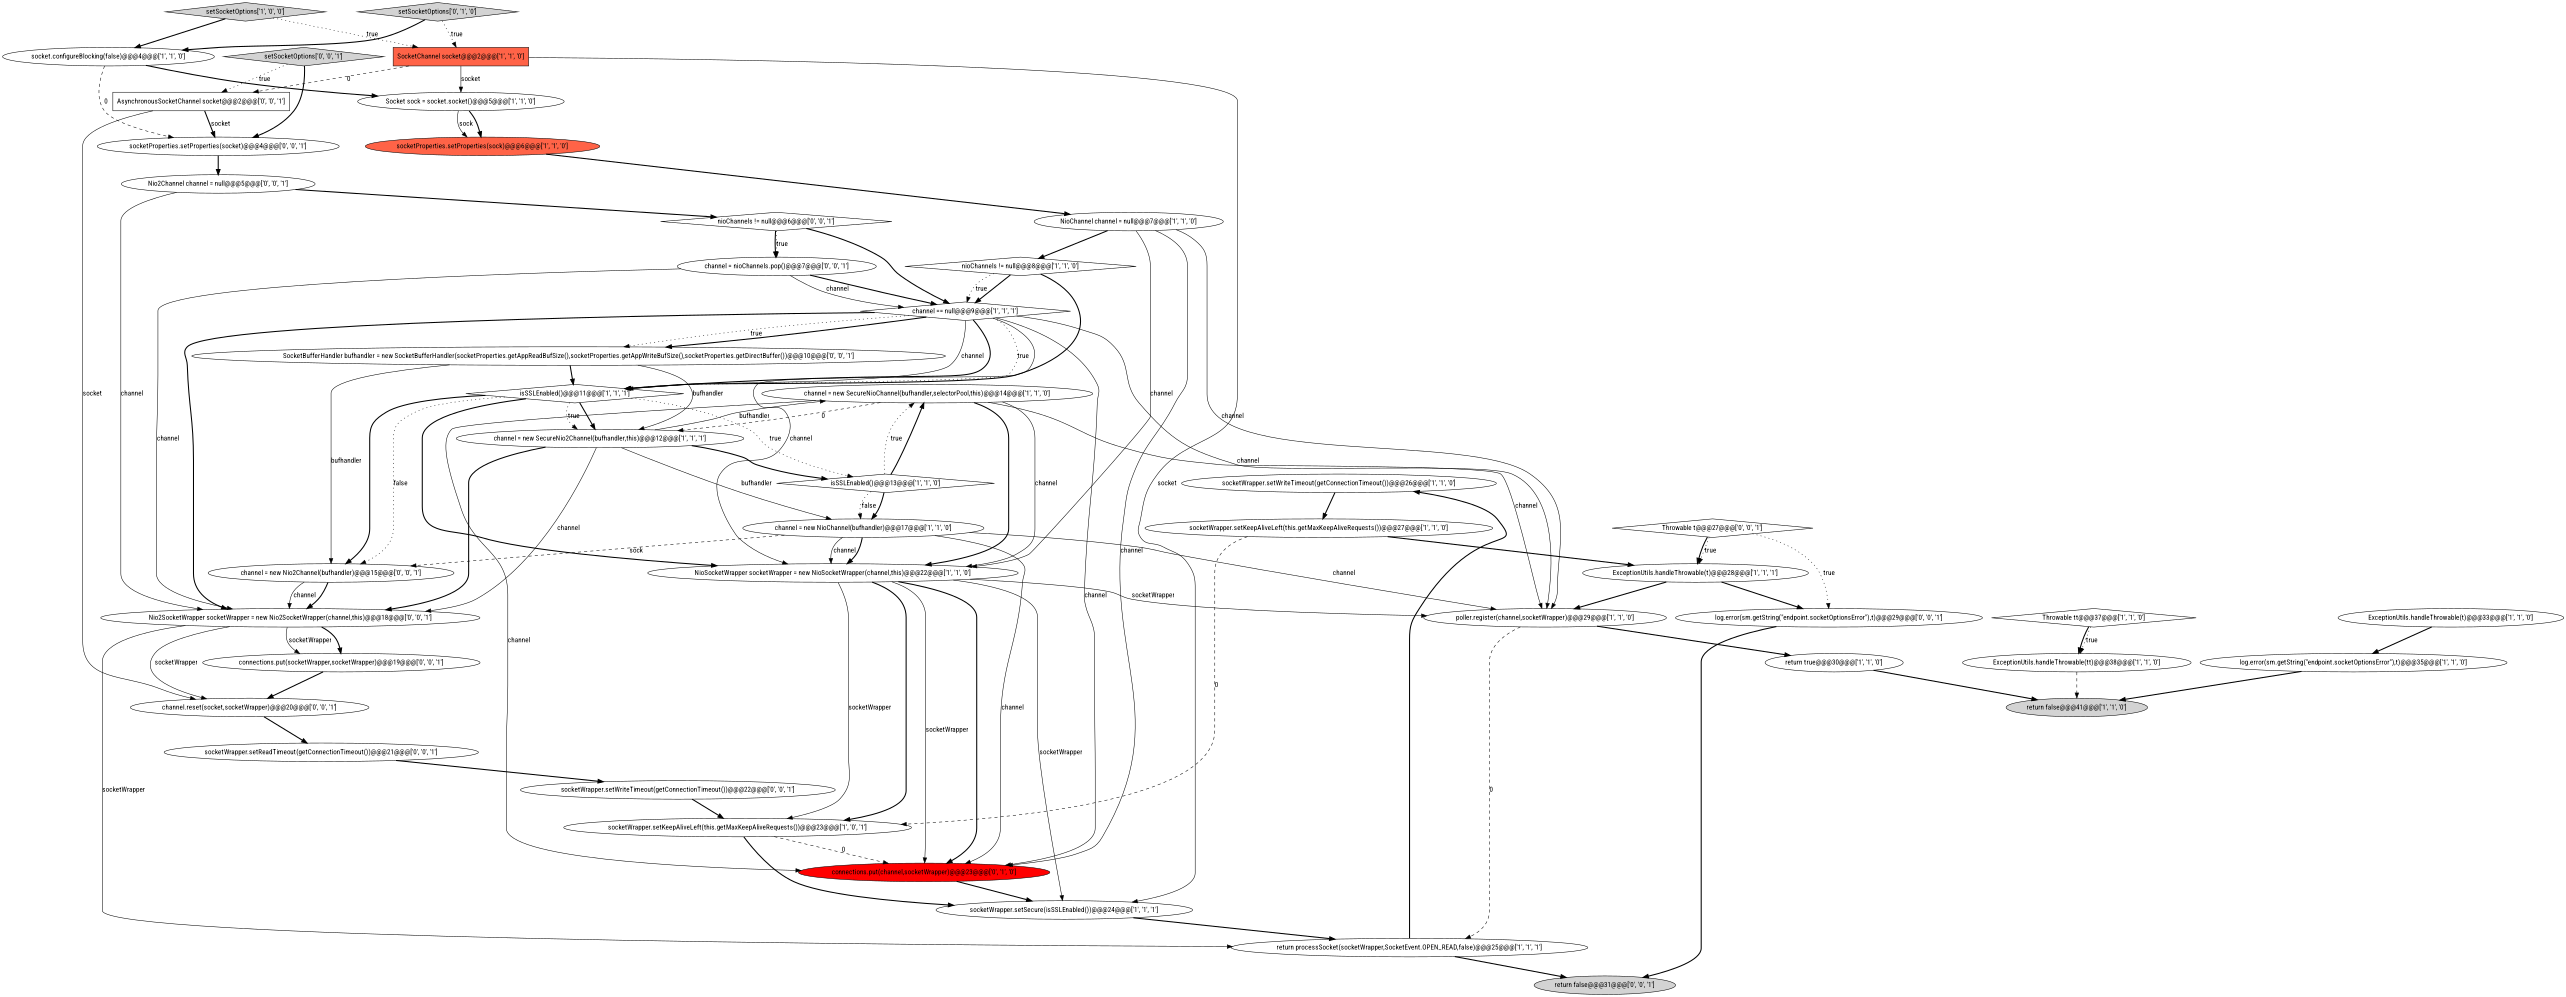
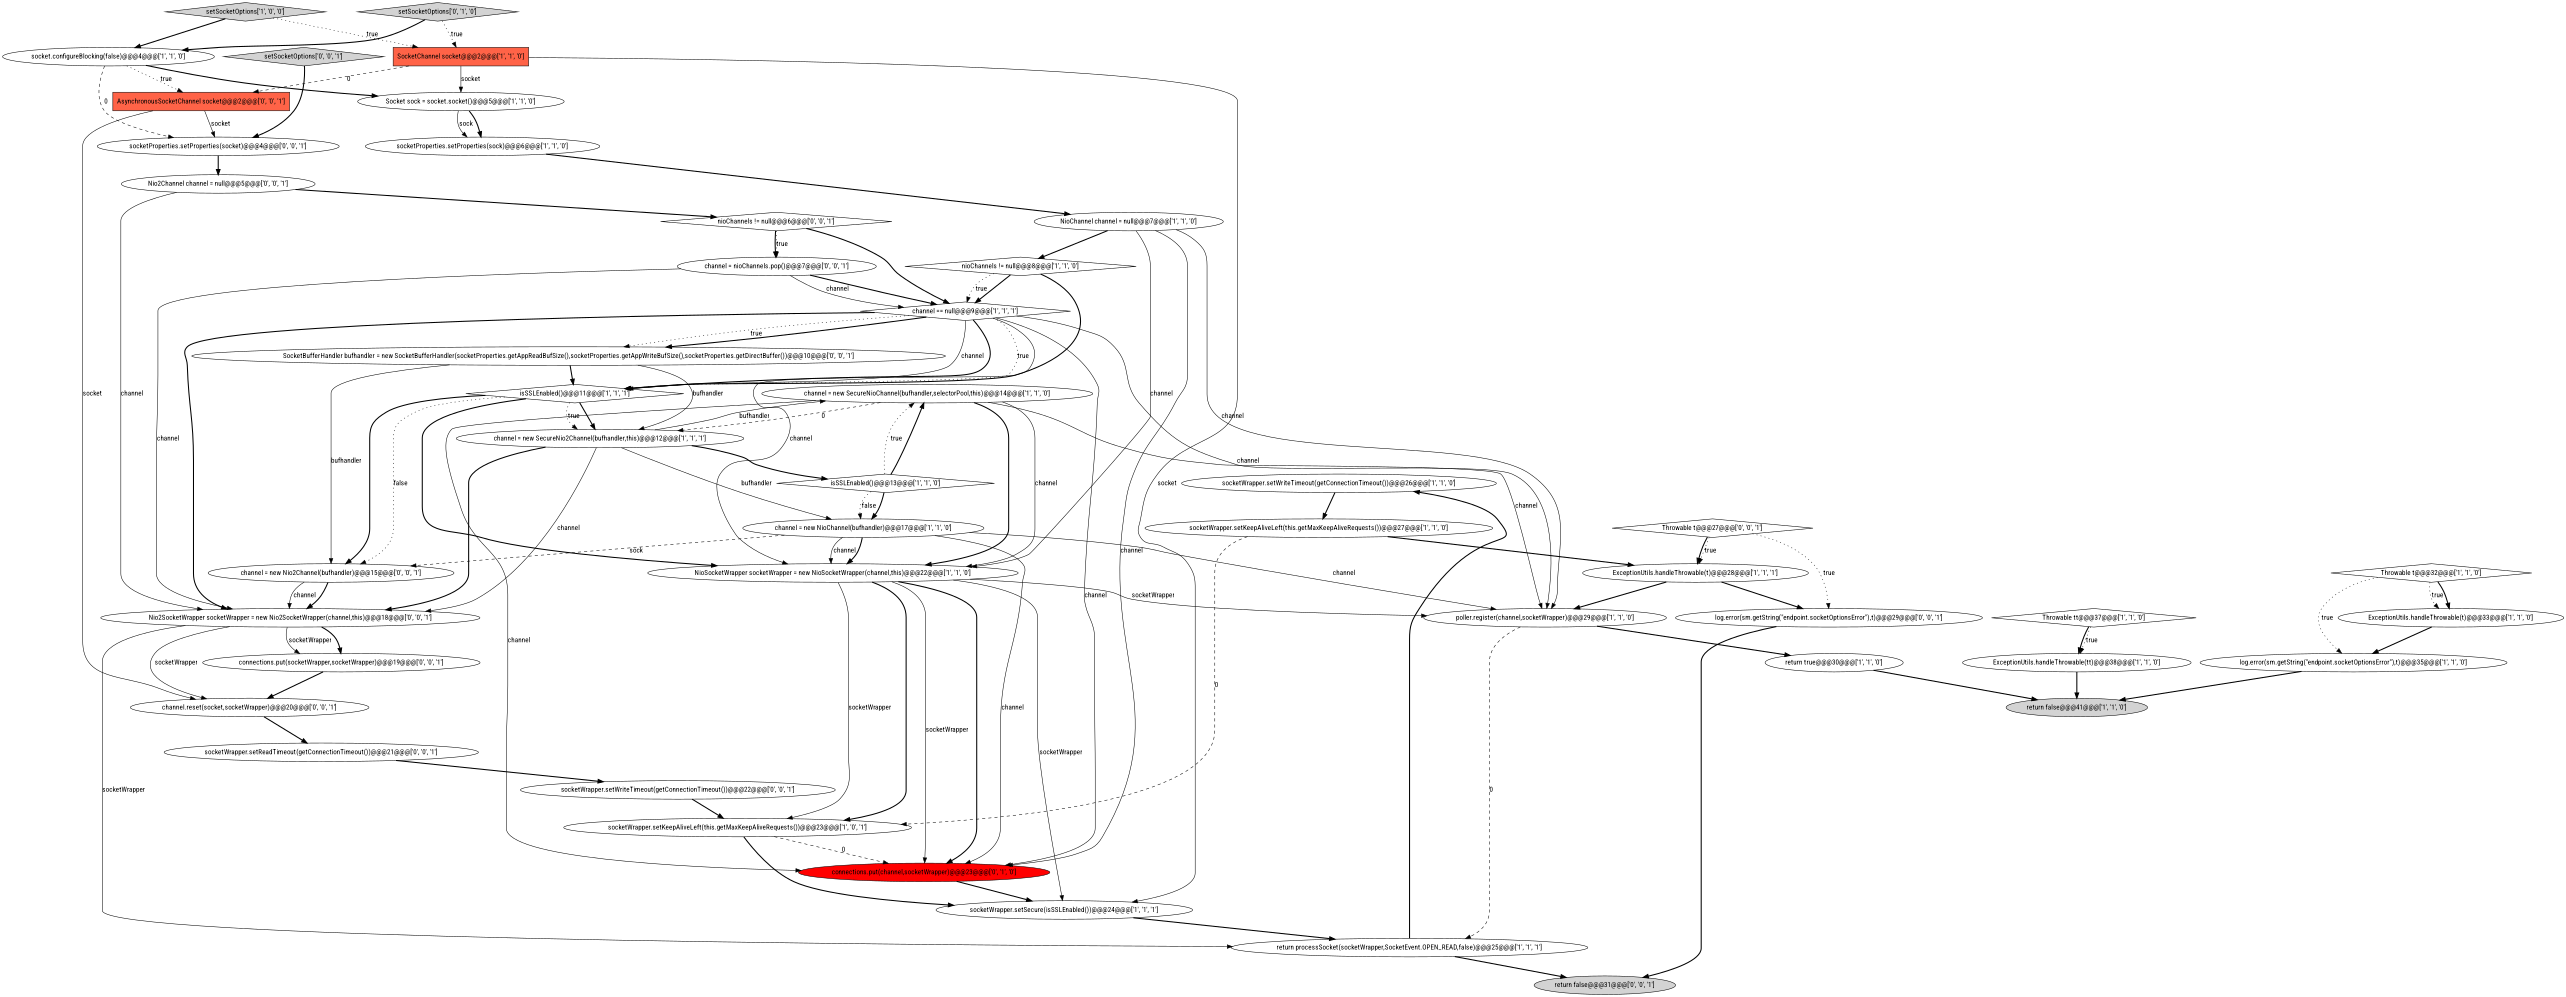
  digraph {
    fontname="Roboto Condensed"
    node [fillcolor=white fontname="Roboto Condensed" shape=ellipse style=filled]
    edge [fontname="Roboto Condensed" style=bold]
    n1 [label="socketWrapper.setWriteTimeout(getConnectionTimeout())@@@26@@@['1', '1', '0']"]
    n2 [label="socketWrapper.setKeepAliveLeft(this.getMaxKeepAliveRequests())@@@27@@@['1', '1', '0']"]
    n3 [label="socketWrapper.setKeepAliveLeft(this.getMaxKeepAliveRequests())@@@23@@@['1', '0', '1']"]
    n4 [label="ExceptionUtils.handleThrowable(t)@@@28@@@['1', '1', '1']"]
    n5 [label="ExceptionUtils.handleThrowable(tt)@@@38@@@['1', '1', '0']"]
    n6 [fillcolor=lightgray label="return false@@@41@@@['1', '1', '0']"]
    n7 [label="channel = new SecureNio2Channel(bufhandler,this)@@@12@@@['1', '1', '1']"]
    n8 [label="channel = new SecureNioChannel(bufhandler,selectorPool,this)@@@14@@@['1', '1', '0']"]
    n9 [label="Nio2SocketWrapper socketWrapper = new Nio2SocketWrapper(channel,this)@@@18@@@['0', '0', '1']"]
    n10 [label="isSSLEnabled()@@@13@@@['1', '1', '0']" shape=diamond]
    n11 [label="channel = new NioChannel(bufhandler)@@@17@@@['1', '1', '0']"]
    n12 [label="poller.register(channel,socketWrapper)@@@29@@@['1', '1', '0']"]
    n13 [fillcolor=red label="connections.put(channel,socketWrapper)@@@23@@@['0', '1', '0']"]
    n14 [label="NioSocketWrapper socketWrapper = new NioSocketWrapper(channel,this)@@@22@@@['1', '1', '0']"]
    n15 [label="return processSocket(socketWrapper,SocketEvent.OPEN_READ,false)@@@25@@@['1', '1', '1']"]
    n16 [label="connections.put(socketWrapper,socketWrapper)@@@19@@@['0', '0', '1']"]
    n17 [label="channel.reset(socket,socketWrapper)@@@20@@@['0', '0', '1']"]
    n18 [label="channel = new Nio2Channel(bufhandler)@@@15@@@['0', '0', '1']"]
    n19 [label="channel == null@@@9@@@['1', '1', '1']" shape=diamond]
    n20 [label="SocketBufferHandler bufhandler = new SocketBufferHandler(socketProperties.getAppReadBufSize(),socketProperties.getAppWriteBufSize(),socketProperties.getDirectBuffer())@@@10@@@['0', '0', '1']"]
    n21 [label="isSSLEnabled()@@@11@@@['1', '1', '1']" shape=diamond]
    n22 [label="return true@@@30@@@['1', '1', '0']"]
    n23 [label="socketWrapper.setSecure(isSSLEnabled())@@@24@@@['1', '1', '1']"]
    n24 [fillcolor=lightgray label="setSocketOptions['0', '0', '1']" shape=diamond]
    n25 [label="socketProperties.setProperties(socket)@@@4@@@['0', '0', '1']"]
-   n26 [label="AsynchronousSocketChannel socket@@@2@@@['0', '0', '1']" shape=box]
+   n26 [fillcolor=tomato label="AsynchronousSocketChannel socket@@@2@@@['0', '0', '1']" shape=box]
    n27 [label="Nio2Channel channel = null@@@5@@@['0', '0', '1']"]
    n28 [label="socketWrapper.setWriteTimeout(getConnectionTimeout())@@@22@@@['0', '0', '1']"]
    n29 [fillcolor=lightgray label="return false@@@31@@@['0', '0', '1']"]
    n30 [label="log.error(sm.getString(\"endpoint.socketOptionsError\"),t)@@@29@@@['0', '0', '1']"]
    n31 [fillcolor=tomato label="SocketChannel socket@@@2@@@['1', '1', '0']" shape=box]
    n32 [label="Socket sock = socket.socket()@@@5@@@['1', '1', '0']"]
-   n33 [fillcolor=tomato label="socketProperties.setProperties(sock)@@@6@@@['1', '1', '0']"]
+   n33 [label="socketProperties.setProperties(sock)@@@6@@@['1', '1', '0']"]
    n34 [label="nioChannels != null@@@6@@@['0', '0', '1']" shape=diamond]
    n35 [label="channel = nioChannels.pop()@@@7@@@['0', '0', '1']"]
    n36 [label="NioChannel channel = null@@@7@@@['1', '1', '0']"]
    n37 [label="nioChannels != null@@@8@@@['1', '1', '0']" shape=diamond]
    n38 [label="socket.configureBlocking(false)@@@4@@@['1', '1', '0']"]
    n39 [label="Throwable tt@@@37@@@['1', '1', '0']" shape=diamond]
    n40 [fillcolor=lightgray label="setSocketOptions['1', '0', '0']" shape=diamond]
    n41 [label="socketWrapper.setReadTimeout(getConnectionTimeout())@@@21@@@['0', '0', '1']"]
    n42 [label="Throwable t@@@27@@@['0', '0', '1']" shape=diamond]
    n43 [label="log.error(sm.getString(\"endpoint.socketOptionsError\"),t)@@@35@@@['1', '1', '0']"]
    n44 [label="ExceptionUtils.handleThrowable(t)@@@33@@@['1', '1', '0']"]
+   n45 [label="Throwable t@@@32@@@['1', '1', '0']" shape=diamond]
    n46 [fillcolor=lightgray label="setSocketOptions['0', '1', '0']" shape=diamond]
    n1 -> n2
    n2 -> n3 [label=0 style=dashed]
    n2 -> n4
    n3 -> n13 [label=0 style=dashed]
    n3 -> n23
    n4 -> n12
    n4 -> n30
-   n5 -> n6 [style=dashed]
+   n5 -> n6
    n7 -> n8 [label=bufhandler style=solid]
    n7 -> n9 [label=channel style=solid]
    n7 -> n9
    n7 -> n10
    n7 -> n11 [label=bufhandler style=solid]
    n8 -> n7 [label=0 style=dashed]
    n8 -> n12 [label=channel style=solid]
    n8 -> n13 [label=channel style=solid]
    n8 -> n14 [label=channel style=solid]
    n8 -> n14
    n9 -> n15 [label=socketWrapper style=solid]
    n9 -> n16
    n9 -> n16 [label=socketWrapper style=solid]
    n9 -> n17 [label=socketWrapper style=solid]
    n10 -> n8
    n10 -> n8 [label=true style=dotted]
    n10 -> n11
    n10 -> n11 [label=false style=dotted]
    n11 -> n12 [label=channel style=solid]
    n11 -> n13 [label=channel style=solid]
    n11 -> n14 [label=channel style=solid]
    n11 -> n14
    n11 -> n18 [label=sock style=dashed]
    n12 -> n15 [label=0 style=dashed]
    n12 -> n22
    n13 -> n23
    n14 -> n3
    n14 -> n3 [label=socketWrapper style=solid]
    n14 -> n12 [label=socketWrapper style=solid]
    n14 -> n13
    n14 -> n13 [label=socketWrapper style=solid]
    n14 -> n23 [label=socketWrapper style=solid]
    n15 -> n1
    n15 -> n29
    n16 -> n17
    n17 -> n41
    n18 -> n9
    n18 -> n9 [label=channel style=solid]
    n19 -> n9
    n19 -> n12 [label=channel style=solid]
    n19 -> n13 [label=channel style=solid]
    n19 -> n14 [label=channel style=solid]
    n19 -> n20 [label=true style=dotted]
    n19 -> n20
    n19 -> n21 [label=channel style=solid]
    n19 -> n21 [label=true style=dotted]
    n19 -> n21
    n20 -> n7 [label=bufhandler style=solid]
    n20 -> n18 [label=bufhandler style=solid]
    n20 -> n21
    n21 -> n7 [label=true style=dotted]
    n21 -> n7
-   n21 -> n10 [label=true style=dotted]
    n21 -> n14
    n21 -> n18
    n21 -> n18 [label=false style=dotted]
    n22 -> n6
    n23 -> n15
    n24 -> n25
-   n24 -> n26 [label=true style=dotted]
+   n38 -> n26 [label=true style=dotted]
    n25 -> n27
    n26 -> n17 [label=socket style=solid]
-   n26 -> n25 [label=socket]
+   n26 -> n25 [label=socket style=solid]
    n27 -> n9 [label=channel style=solid]
    n27 -> n34
    n28 -> n3
    n30 -> n29
    n31 -> n23 [label=socket style=solid]
    n31 -> n26 [label=0 style=dashed]
    n31 -> n32 [label=socket style=solid]
    n32 -> n33
    n32 -> n33 [label=sock style=solid]
    n33 -> n36
    n34 -> n19
    n34 -> n35
    n34 -> n35 [label=true style=dotted]
    n35 -> n9 [label=channel style=solid]
    n35 -> n19
    n35 -> n19 [label=channel style=solid]
    n36 -> n12 [label=channel style=solid]
    n36 -> n13 [label=channel style=solid]
    n36 -> n14 [label=channel style=solid]
    n36 -> n37
    n37 -> n19
    n37 -> n19 [label=true style=dotted]
    n37 -> n21
    n38 -> n25 [label=0 style=dashed]
    n38 -> n32
    n39 -> n5
    n39 -> n5 [label=true style=dotted]
    n40 -> n31 [label=true style=dotted]
    n40 -> n38
    n41 -> n28
    n42 -> n4 [label=true style=dotted]
    n42 -> n4
    n42 -> n30 [label=true style=dotted]
    n43 -> n6
    n44 -> n43
+   n45 -> n43 [label=true style=dotted]
+   n45 -> n44 [label=true style=dotted]
+   n45 -> n44
    n46 -> n31 [label=true style=dotted]
    n46 -> n38
  }
